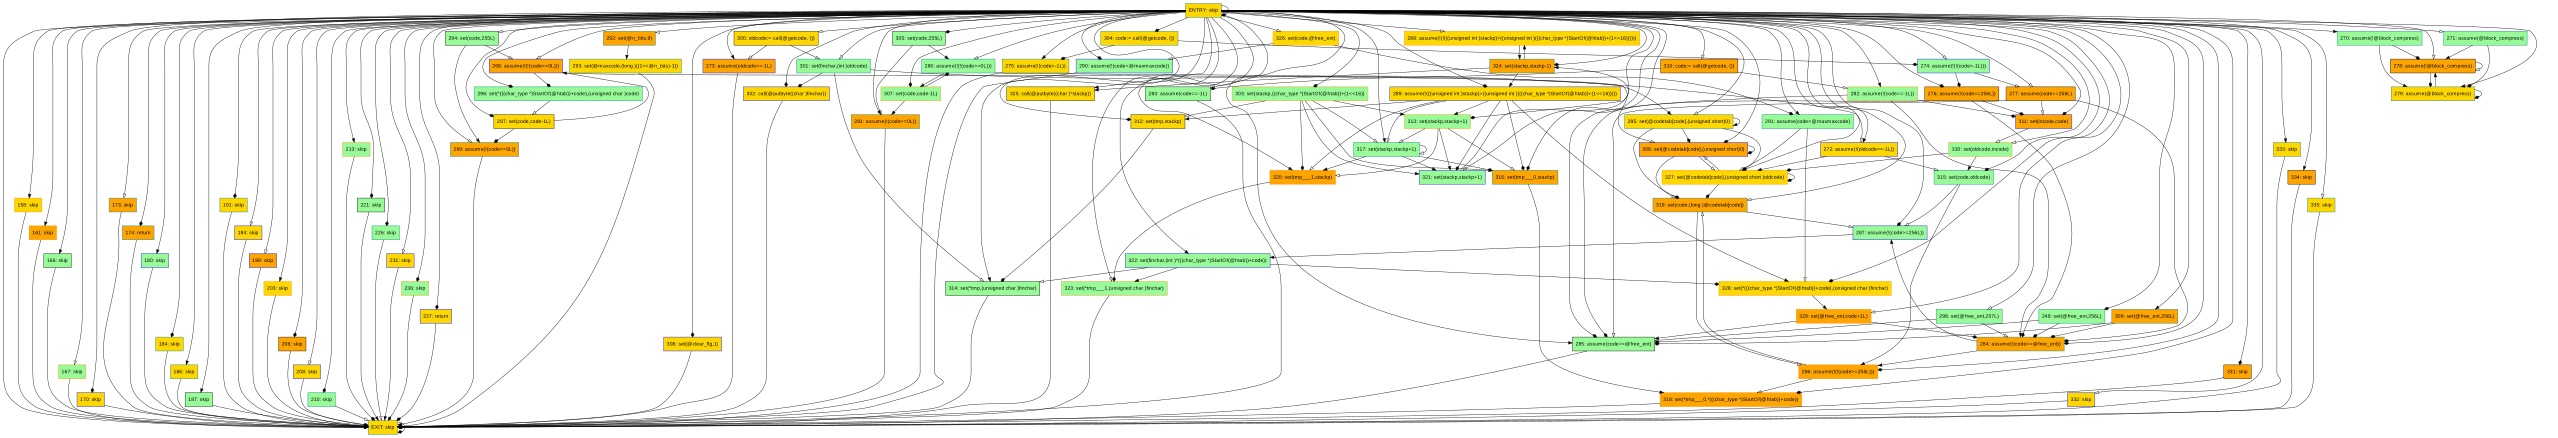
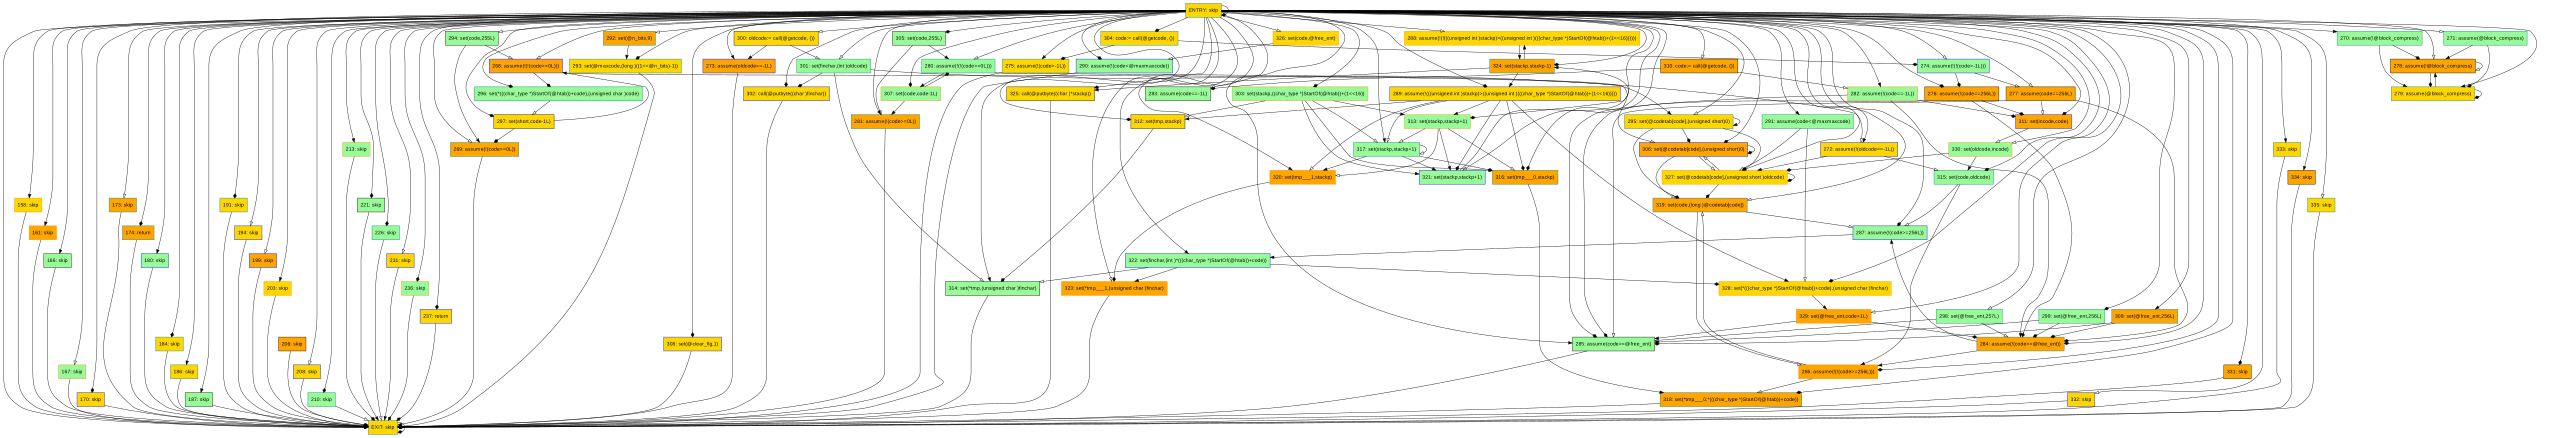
  digraph {
    fontname="Liberation Sans"
    node [color=teal fillcolor=palegreen fontname="Liberation Sans" shape=box style=filled]
    edge [arrowhead=diamond fontname="Liberation Sans"]
    n1 [fillcolor=gold label="ENTRY: skip"]
    n2 [fillcolor=gold label="EXIT: skip"]
    n3 [color=darkorange fillcolor=gold label="158: skip"]
    n4 [color=darkorange fillcolor=orange label="161: skip"]
    n5 [color=black label="166: skip"]
    n6 [color=darkorange label="167: skip"]
    n7 [color=blue fillcolor=gold label="170: skip"]
    n8 [fillcolor=orange label="173: skip"]
    n9 [fillcolor=orange label="174: return"]
    n10 [color=blue label="180: skip"]
    n11 [fillcolor=gold label="184: skip"]
    n12 [fillcolor=gold label="186: skip"]
    n13 [color=black label="187: skip"]
    n14 [fillcolor=gold label="191: skip"]
    n15 [color=blue fillcolor=gold label="194: skip"]
    n16 [color=blue fillcolor=orange label="199: skip"]
    n17 [color=darkorange fillcolor=gold label="203: skip"]
    n18 [color=black fillcolor=orange label="206: skip"]
    n19 [color=blue fillcolor=gold label="208: skip"]
    n20 [label="210: skip"]
    n21 [color=darkorange label="213: skip"]
    n22 [color=black label="221: skip"]
    n23 [label="226: skip"]
    n24 [color=blue fillcolor=gold label="231: skip"]
    n25 [color=darkorange label="236: skip"]
    n26 [color=blue fillcolor=gold label="237: return"]
    n27 [color=blue fillcolor=orange label="268: assume(!(!(code>=0L)))"]
    n28 [fillcolor=orange label="269: assume(!(code>=0L))"]
    n29 [label="270: assume(!@block_compress)"]
    n30 [label="271: assume(@block_compress)"]
    n31 [color=blue fillcolor=gold label="272: assume(!(oldcode==-1L))"]
    n32 [color=blue fillcolor=orange label="273: assume(oldcode==-1L)"]
    n33 [color=blue label="274: assume(!(!(code>-1L)))"]
    n34 [fillcolor=gold label="275: assume(!(code>-1L))"]
    n35 [color=black fillcolor=orange label="276: assume(!(code==256L))"]
    n36 [color=black fillcolor=orange label="277: assume(code==256L)"]
    n37 [color=black fillcolor=orange label="278: assume(!@block_compress)"]
    n38 [fillcolor=gold label="279: assume(@block_compress)"]
    n39 [label="280: assume(!(!(code>=0L)))"]
    n40 [fillcolor=orange label="281: assume(!(code>=0L))"]
    n41 [color=darkorange label="282: assume(!(code==-1L))"]
    n42 [color=black label="283: assume(code==-1L)"]
    n43 [fillcolor=orange label="284: assume(!(code>=@free_ent))"]
    n44 [color=black label="285: assume(code>=@free_ent)"]
    n45 [color=darkorange fillcolor=orange label="286: assume(!(!(code>=256L)))"]
    n46 [color=blue label="287: assume(!(code>=256L))"]
    n47 [color=darkorange fillcolor=gold label="288: assume(!(!(((unsigned int )stackp)>((unsigned int )(((char_type *)StartOf(@htab))+(1<<16))))))"]
    n48 [color=blue fillcolor=gold label="289: assume(!(((unsigned int )stackp)>((unsigned int )(((char_type *)StartOf(@htab))+(1<<16)))))"]
    n49 [color=blue label="290: assume(!(code<@maxmaxcode))"]
    n50 [label="291: assume(code<@maxmaxcode)"]
    n51 [fillcolor=orange label="292: set(@n_bits,9)"]
    n52 [fillcolor=gold label="293: set(@maxcode,(long )((1<<@n_bits)-1))"]
    n53 [color=black label="294: set(code,255L)"]
    n54 [fillcolor=gold label="295: set(@codetab[code],(unsigned short)0)"]
    n55 [label="296: set(*(((char_type *)StartOf(@htab))+code),(unsigned char )code)"]
-   n56 [color=black fillcolor=gold label="297: set(code,code-1L)"]
+   n56 [color=black fillcolor=gold label="297: set(short,code-1L)"]
    n57 [label="298: set(@free_ent,257L)"]
-   n58 [label="249: set(@free_ent,256L)"]
+   n58 [label="299: set(@free_ent,256L)"]
    n59 [color=black fillcolor=gold label="300: oldcode:= call(@getcode, ())"]
    n60 [label="301: set(finchar,(int )oldcode)"]
    n61 [color=blue fillcolor=gold label="302: call(@putbyte((char )finchar))"]
    n62 [color=darkorange label="303: set(stackp,((char_type *)StartOf(@htab))+(1<<16))"]
    n63 [fillcolor=gold label="304: code:= call(@getcode, ())"]
    n64 [color=black label="305: set(code,255L)"]
    n65 [color=blue fillcolor=orange label="306: set(@codetab[code],(unsigned short)0)"]
    n66 [color=darkorange label="307: set(code,code-1L)"]
    n67 [color=blue fillcolor=gold label="308: set(@clear_flg,1)"]
    n68 [fillcolor=orange label="309: set(@free_ent,256L)"]
    n69 [color=black fillcolor=orange label="310: code:= call(@getcode, ())"]
    n70 [color=blue fillcolor=orange label="311: set(incode,code)"]
    n71 [color=black fillcolor=gold label="312: set(tmp,stackp)"]
    n72 [color=darkorange label="313: set(stackp,stackp+1)"]
    n73 [color=black label="314: set(*tmp,(unsigned char )finchar)"]
    n74 [label="315: set(code,oldcode)"]
    n75 [fillcolor=orange label="316: set(tmp___0,stackp)"]
    n76 [label="317: set(stackp,stackp+1)"]
-   n77 [color=darkorange fillcolor=orange label="318: set(*tmp___0,*(((char_type *)StartOf(@htab))+code))"]
+   n77 [fillcolor=orange label="318: set(*tmp___0,*(((char_type *)StartOf(@htab))+code))"]
    n78 [fillcolor=orange label="319: set(code,(long )@codetab[code])"]
    n79 [color=darkorange fillcolor=orange label="320: set(tmp___1,stackp)"]
    n80 [color=blue label="321: set(stackp,stackp+1)"]
    n81 [color=blue label="322: set(finchar,(int )*(((char_type *)StartOf(@htab))+code))"]
-   n82 [color=darkorange label="323: set(*tmp___1,(unsigned char )finchar)"]
+   n82 [color=darkorange fillcolor=orange label="323: set(*tmp___1,(unsigned char )finchar)"]
    n83 [fillcolor=orange label="324: set(stackp,stackp-1)"]
    n84 [color=black fillcolor=gold label="325: call(@putbyte((char )*stackp))"]
    n85 [color=darkorange fillcolor=gold label="326: set(code,@free_ent)"]
    n86 [color=darkorange fillcolor=gold label="327: set(@codetab[code],(unsigned short )oldcode)"]
    n87 [color=darkorange fillcolor=gold label="328: set(*(((char_type *)StartOf(@htab))+code),(unsigned char )finchar)"]
    n88 [color=darkorange fillcolor=orange label="329: set(@free_ent,code+1L)"]
    n89 [color=darkorange label="330: set(oldcode,incode)"]
    n90 [color=black fillcolor=orange label="331: skip"]
    n91 [color=blue fillcolor=gold label="332: skip"]
    n92 [fillcolor=gold label="333: skip"]
    n93 [color=black fillcolor=orange label="334: skip"]
    n94 [fillcolor=gold label="335: skip"]
    subgraph sub_1 {
      n1
      n2
      n3
      n4
      n5
      n6
      n7
      n8
      n9
      n10
      n11
      n12
      n13
      n14
      n15
      n16
      n17
      n18
      n19
      n20
      n21
      n22
      n23
      n24
      n25
      n26
      n27
      n28
      n29
      n30
      n31
      n32
      n33
      n34
      n35
      n36
      n37
      n38
      n39
      n40
      n41
      n42
      n43
      n44
      n45
      n46
      n47
      n48
      n49
      n50
      n51
      n52
      n53
      n54
      n55
      n56
      n57
      n58
      n59
      n60
      n61
      n62
      n63
      n64
      n65
      n66
      n67
      n68
      n69
      n70
      n71
      n72
      n73
      n74
      n75
      n76
      n77
      n78
      n79
      n80
      n81
      n82
      n83
      n84
      n85
      n86
      n87
      n88
      n89
      n90
      n91
      n92
      n93
      n94
    }
    n1 -> n1
    n1 -> n2 [arrowhead=onormal]
    n1 -> n3 [arrowhead=normal]
    n1 -> n4 [arrowhead=normal]
    n1 -> n5 [arrowhead=normal]
    n1 -> n6 [arrowhead=onormal]
    n1 -> n7
    n1 -> n8 [arrowhead=onormal]
    n1 -> n9
    n1 -> n10 [arrowhead=normal]
    n1 -> n11
    n1 -> n12 [arrowhead=normal]
    n1 -> n13 [arrowhead=normal]
    n1 -> n14
    n1 -> n15 [arrowhead=onormal]
    n1 -> n16 [arrowhead=onormal]
    n1 -> n17 [arrowhead=normal]
-   n1 -> n18
+   n1 -> n52
    n1 -> n19 [arrowhead=onormal]
    n1 -> n20
    n1 -> n21 [arrowhead=normal]
    n1 -> n22
    n1 -> n23
    n1 -> n24 [arrowhead=onormal]
    n1 -> n25
    n1 -> n26
    n1 -> n27 [arrowhead=onormal]
    n1 -> n28 [arrowhead=onormal]
    n1 -> n29 [arrowhead=normal]
    n1 -> n30 [arrowhead=onormal]
    n1 -> n31 [arrowhead=normal]
    n1 -> n32 [arrowhead=normal]
    n1 -> n33 [arrowhead=onormal]
    n1 -> n34 [arrowhead=normal]
    n1 -> n35
    n1 -> n36 [arrowhead=onormal]
    n1 -> n37 [arrowhead=onormal]
    n1 -> n38 [arrowhead=normal]
    n1 -> n39 [arrowhead=onormal]
    n1 -> n40 [arrowhead=normal]
    n1 -> n41 [arrowhead=normal]
    n1 -> n42 [arrowhead=onormal]
    n1 -> n43
    n1 -> n44 [arrowhead=normal]
    n1 -> n45
    n1 -> n46
    n1 -> n47 [arrowhead=onormal]
    n1 -> n48
    n1 -> n49
    n1 -> n50 [arrowhead=normal]
    n1 -> n51 [arrowhead=onormal]
    n1 -> n53 [arrowhead=onormal]
    n1 -> n54 [arrowhead=onormal]
    n1 -> n55
    n1 -> n56
    n1 -> n57 [arrowhead=onormal]
    n1 -> n58
    n1 -> n59 [arrowhead=onormal]
    n1 -> n60 [arrowhead=onormal]
    n1 -> n61
    n1 -> n62
    n1 -> n63
    n1 -> n64
    n1 -> n65
    n1 -> n66
    n1 -> n67
    n1 -> n68 [arrowhead=normal]
    n1 -> n69 [arrowhead=onormal]
    n1 -> n70
    n1 -> n71
    n1 -> n72
    n1 -> n73 [arrowhead=normal]
    n1 -> n74
    n1 -> n75
    n1 -> n76 [arrowhead=normal]
    n1 -> n77
    n1 -> n78 [arrowhead=onormal]
    n1 -> n79 [arrowhead=normal]
    n1 -> n80 [arrowhead=onormal]
    n1 -> n81 [arrowhead=normal]
    n1 -> n82 [arrowhead=onormal]
    n1 -> n83
-   n1 -> n84 [arrowhead=normal]
+   n1 -> n84
    n1 -> n85 [arrowhead=onormal]
    n1 -> n86 [arrowhead=normal]
    n1 -> n87
    n1 -> n88 [arrowhead=onormal]
    n1 -> n89 [arrowhead=onormal]
    n1 -> n90
    n1 -> n91 [arrowhead=onormal]
    n1 -> n92 [arrowhead=normal]
    n1 -> n93 [arrowhead=normal]
    n1 -> n94 [arrowhead=onormal]
    n2 -> n2
    n3 -> n2 [arrowhead=normal]
    n4 -> n2 [arrowhead=onormal]
    n5 -> n2
    n6 -> n2 [arrowhead=normal]
    n7 -> n2 [arrowhead=normal]
    n8 -> n2
    n9 -> n2 [arrowhead=onormal]
    n10 -> n2
    n11 -> n2
    n12 -> n2
    n13 -> n2
    n14 -> n2 [arrowhead=onormal]
    n15 -> n2 [arrowhead=onormal]
    n16 -> n2 [arrowhead=onormal]
    n17 -> n2 [arrowhead=normal]
    n18 -> n2 [arrowhead=onormal]
    n19 -> n2
    n20 -> n2 [arrowhead=onormal]
    n21 -> n2
    n22 -> n2 [arrowhead=normal]
    n23 -> n2 [arrowhead=onormal]
    n24 -> n2 [arrowhead=normal]
    n25 -> n2
    n26 -> n2
    n27 -> n54 [arrowhead=normal]
    n27 -> n55
    n28 -> n2 [arrowhead=normal]
    n29 -> n37
    n29 -> n38 [arrowhead=normal]
    n30 -> n37 [arrowhead=normal]
    n30 -> n38
    n31 -> n74 [arrowhead=onormal]
    n31 -> n86 [arrowhead=normal]
    n32 -> n2
    n33 -> n35
    n33 -> n36 [arrowhead=onormal]
    n34 -> n2
    n35 -> n43
    n35 -> n44
    n35 -> n70
    n36 -> n43
    n36 -> n44 [arrowhead=onormal]
    n36 -> n70 [arrowhead=onormal]
    n37 -> n37 [arrowhead=onormal]
    n37 -> n38
    n38 -> n37 [arrowhead=normal]
    n38 -> n38
    n39 -> n65 [arrowhead=onormal]
    n39 -> n66 [arrowhead=normal]
    n40 -> n2
    n41 -> n43 [arrowhead=normal]
    n41 -> n44
    n41 -> n70
-   n42 -> n2
    n43 -> n45 [arrowhead=normal]
    n43 -> n46 [arrowhead=normal]
    n44 -> n2
    n45 -> n77 [arrowhead=onormal]
    n45 -> n78 [arrowhead=onormal]
    n46 -> n81 [arrowhead=normal]
    n47 -> n83 [arrowhead=normal]
    n48 -> n71 [arrowhead=normal]
    n48 -> n72 [arrowhead=normal]
    n48 -> n75
    n48 -> n76 [arrowhead=onormal]
    n48 -> n79 [arrowhead=onormal]
    n48 -> n80
    n48 -> n87 [arrowhead=normal]
    n49 -> n2 [arrowhead=normal]
    n50 -> n86 [arrowhead=onormal]
    n50 -> n87 [arrowhead=onormal]
    n51 -> n52 [arrowhead=normal]
    n52 -> n2
    n53 -> n27 [arrowhead=onormal]
    n53 -> n28 [arrowhead=normal]
    n54 -> n54 [arrowhead=normal]
    n54 -> n65
    n54 -> n78
    n54 -> n86
    n55 -> n56 [arrowhead=onormal]
    n56 -> n27 [arrowhead=normal]
    n56 -> n28
    n57 -> n43 [arrowhead=onormal]
    n57 -> n44 [arrowhead=onormal]
    n58 -> n43
    n58 -> n44
-   n59 -> n32 [arrowhead=onormal]
+   n59 -> n32 [arrowhead=normal]
    n59 -> n60 [arrowhead=onormal]
    n60 -> n31 [arrowhead=onormal]
    n60 -> n61
    n60 -> n73 [arrowhead=onormal]
    n61 -> n2 [arrowhead=normal]
    n62 -> n71 [arrowhead=onormal]
    n62 -> n72 [arrowhead=normal]
    n62 -> n75 [arrowhead=onormal]
    n62 -> n76 [arrowhead=onormal]
-   n62 -> n79
    n62 -> n80 [arrowhead=normal]
    n63 -> n33
    n63 -> n34
    n64 -> n39 [arrowhead=normal]
    n64 -> n40 [arrowhead=onormal]
    n65 -> n65
    n65 -> n78 [arrowhead=onormal]
    n65 -> n86 [arrowhead=onormal]
    n66 -> n39
    n66 -> n40 [arrowhead=normal]
    n67 -> n2 [arrowhead=normal]
    n68 -> n43
    n68 -> n44
    n69 -> n41 [arrowhead=onormal]
    n69 -> n42
    n70 -> n89 [arrowhead=onormal]
    n71 -> n73
    n72 -> n75 [arrowhead=onormal]
    n72 -> n76 [arrowhead=onormal]
    n72 -> n79 [arrowhead=onormal]
    n72 -> n80 [arrowhead=normal]
    n73 -> n2
    n74 -> n45 [arrowhead=normal]
    n74 -> n46 [arrowhead=onormal]
    n75 -> n77 [arrowhead=normal]
    n76 -> n75
    n76 -> n76 [arrowhead=onormal]
    n76 -> n79 [arrowhead=normal]
    n76 -> n80 [arrowhead=normal]
    n77 -> n2 [arrowhead=onormal]
    n78 -> n45 [arrowhead=onormal]
    n78 -> n46 [arrowhead=onormal]
    n79 -> n82
    n80 -> n83 [arrowhead=normal]
    n81 -> n73 [arrowhead=onormal]
    n81 -> n82 [arrowhead=normal]
    n81 -> n87
    n82 -> n2
    n83 -> n47 [arrowhead=normal]
    n83 -> n48 [arrowhead=normal]
    n83 -> n84 [arrowhead=normal]
    n84 -> n2 [arrowhead=onormal]
    n85 -> n49 [arrowhead=onormal]
-   n85 -> n50
    n86 -> n65 [arrowhead=onormal]
    n86 -> n78
    n86 -> n86
    n87 -> n88 [arrowhead=normal]
    n88 -> n43
    n88 -> n44 [arrowhead=normal]
    n89 -> n74 [arrowhead=normal]
    n89 -> n86
    n90 -> n2
    n91 -> n2 [arrowhead=onormal]
    n92 -> n2
    n93 -> n2 [arrowhead=onormal]
    n94 -> n2 [arrowhead=onormal]
  }
